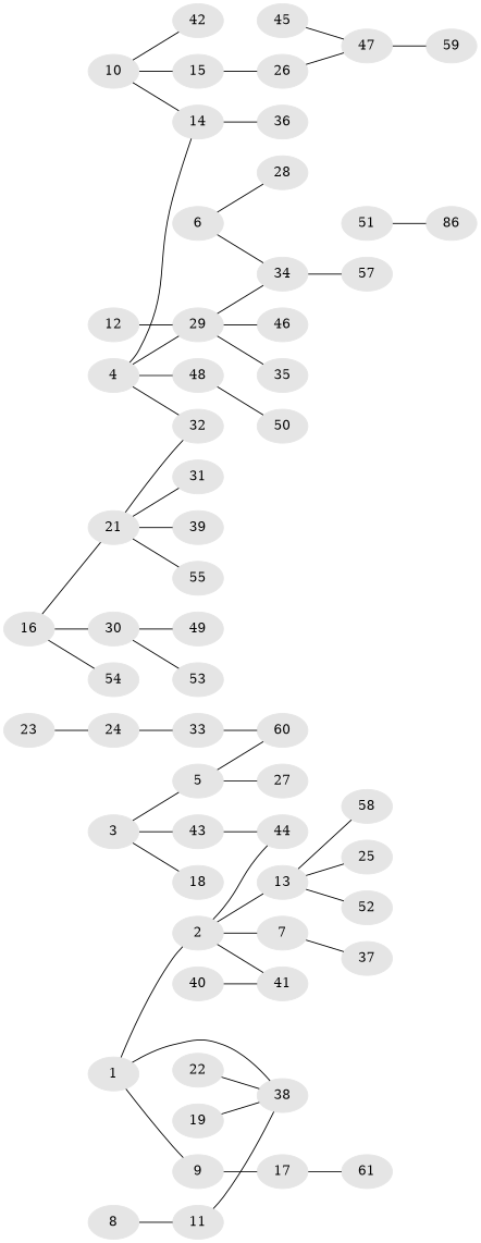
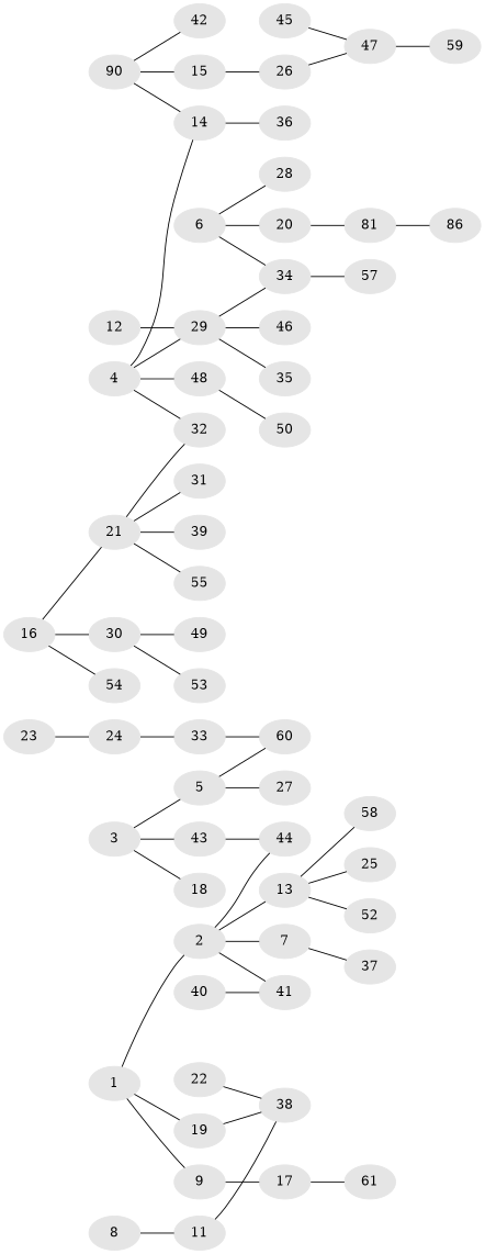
  graph {
    rankdir=LR
    node [color=gray90 style=filled]
    edge [weight=1.0]
    1
    2
    9
    38
    7
    13
    41
    44
    17
    37
    25
    52
    58
    3
    5
    18
    43
    27
    60
    4
    14
    29
    32
    48
    36
    34
    35
    46
    50
    6
+   20
    28
-   51
+   51 [label=81]
    57
    8
    11
    61
-   10
+   10 [label=90]
    15
    42
    26
    12
    47
    16
    21
    30
    54
    31
    39
    55
    49
    53
    19
    n54 [label=86]
    22
    23
    24
    33
    59
    40
    45
    1 -- 2
    1 -- 9
-   1 -- 38
+   1 -- 19
    2 -- 7
    2 -- 13
    2 -- 41
    2 -- 44
    9 -- 17
    7 -- 37
    13 -- 25
    13 -- 52
    13 -- 58
    17 -- 61
    3 -- 5
    3 -- 18
    3 -- 43
    5 -- 27
    5 -- 60
    43 -- 44
    4 -- 14
    4 -- 29
    4 -- 32
    4 -- 48
    14 -- 36
    29 -- 34
    29 -- 35
    29 -- 46
    48 -- 50
    34 -- 57
    6 -- 34
+   6 -- 20
    6 -- 28
+   20 -- 51
    51 -- n54
    8 -- 11
    11 -- 38
    10 -- 14
    10 -- 15
    10 -- 42
    15 -- 26
    26 -- 47
    12 -- 29
    47 -- 59
    16 -- 21
    16 -- 30
    16 -- 54
    21 -- 32
    21 -- 31
    21 -- 39
    21 -- 55
    30 -- 49
    30 -- 53
    19 -- 38
    22 -- 38
    23 -- 24
    24 -- 33
    33 -- 60
    40 -- 41
    45 -- 47
  }
